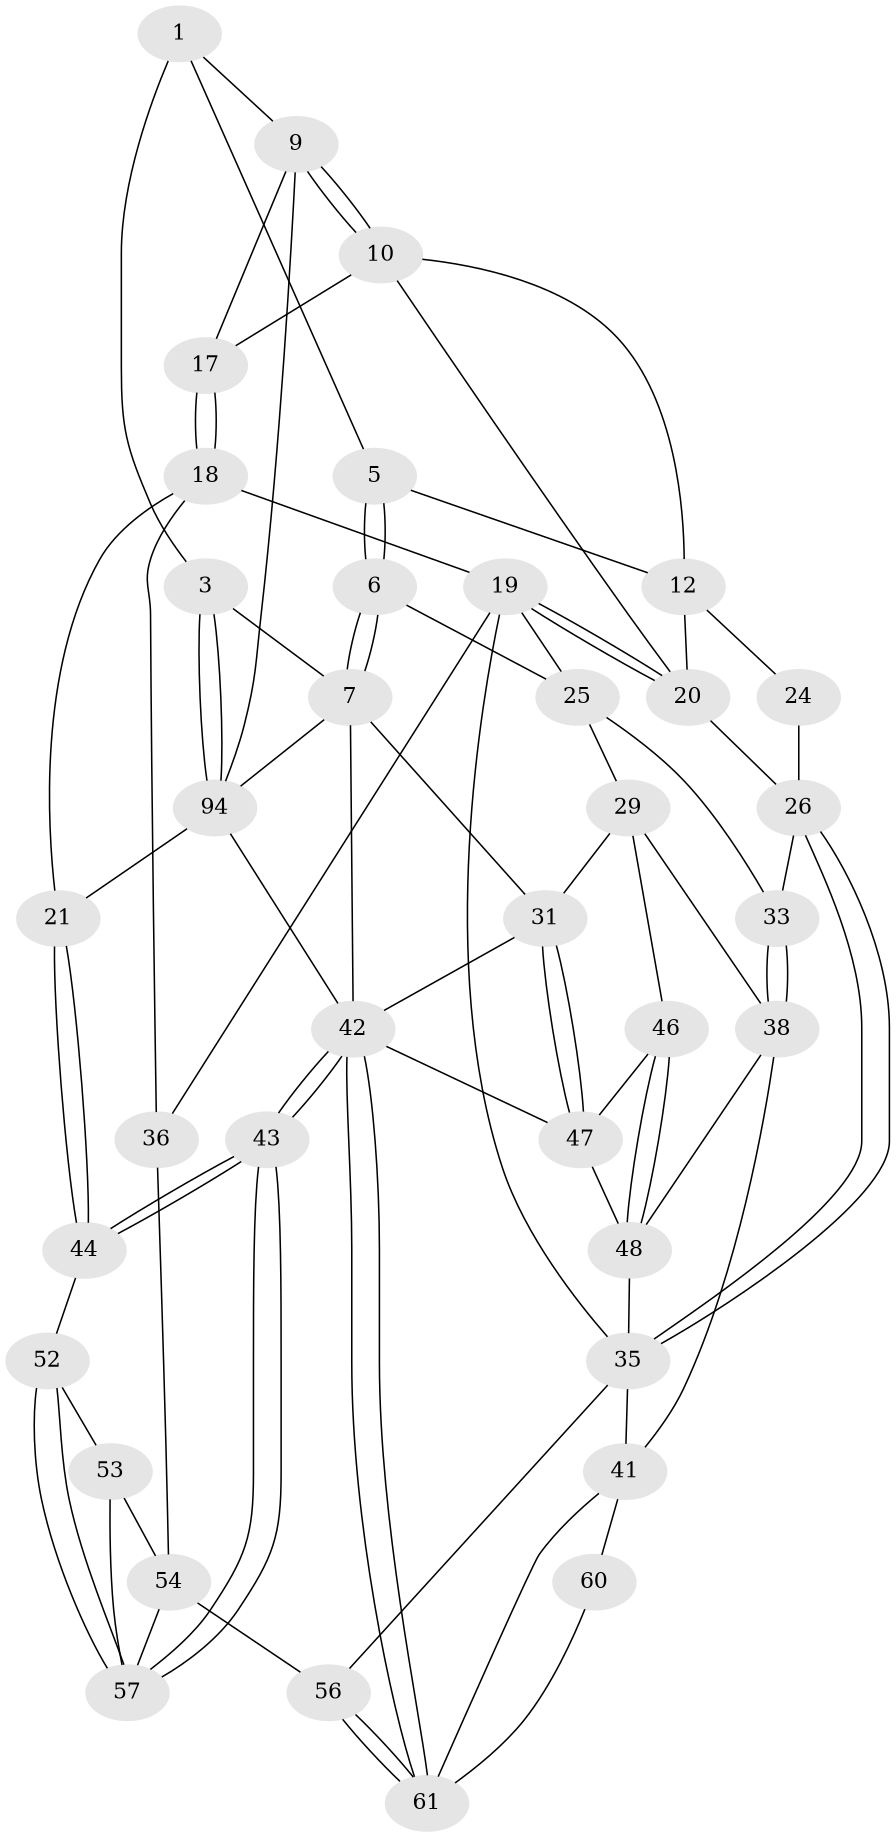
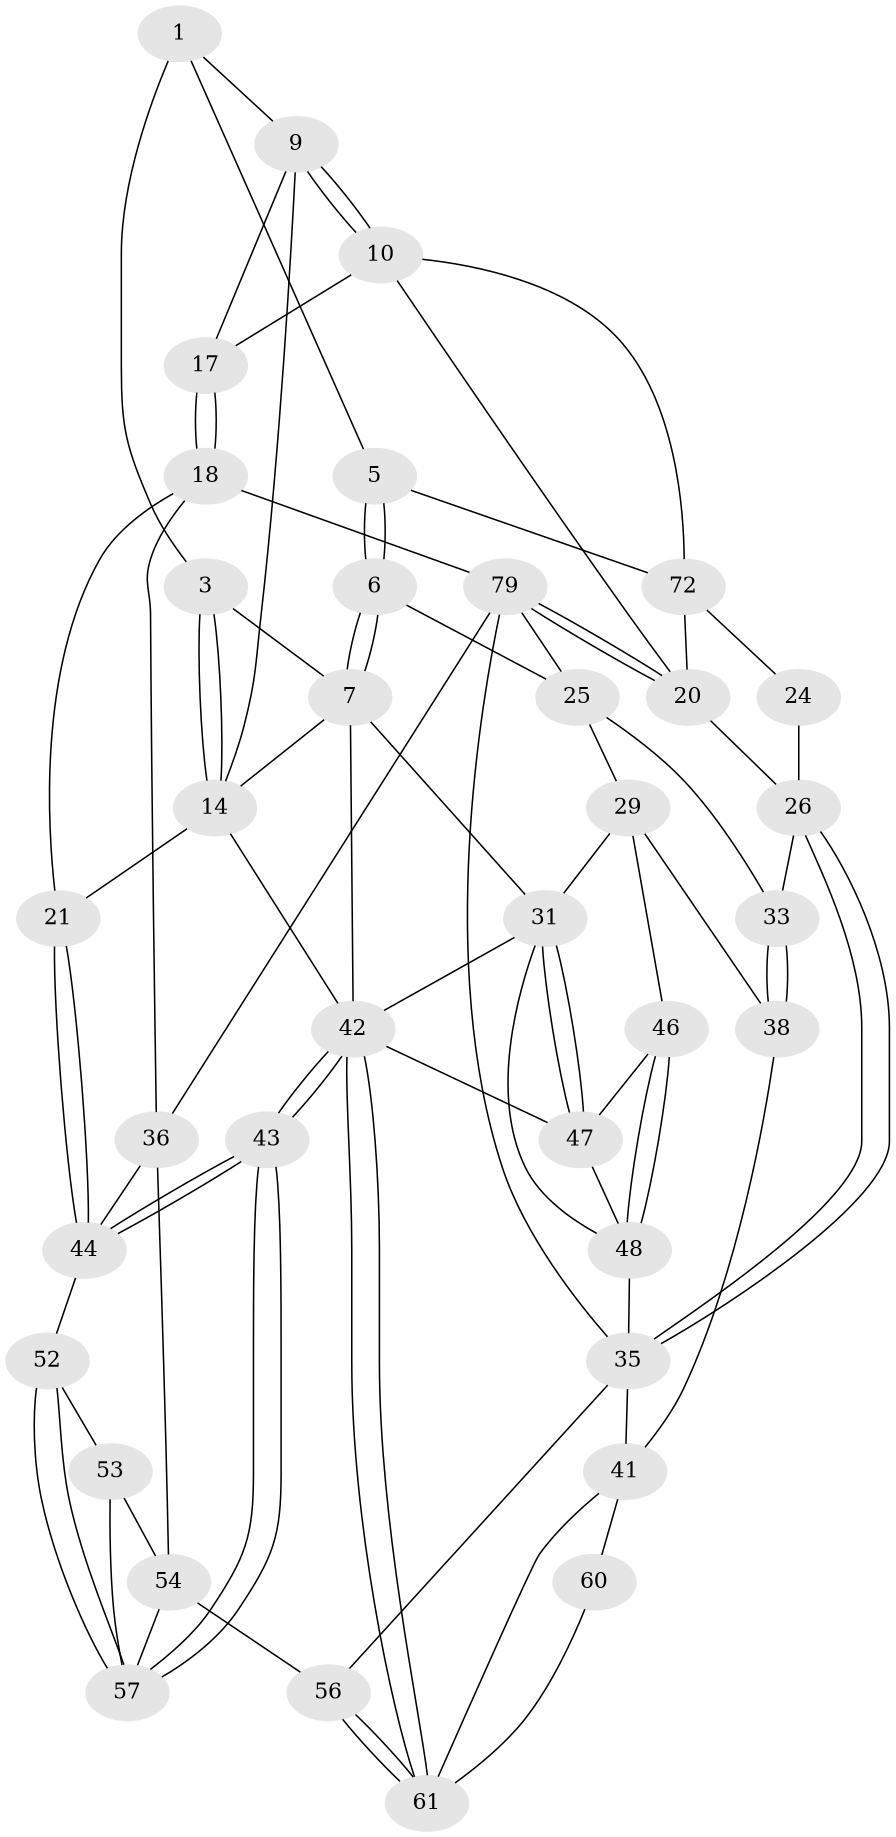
  graph {
    node [color=gray90 style=filled]
    1 [super="+2"]
    3 [super="+4"]
    5
    9 [super="+16"]
    7 [super="+8"]
-   14 [super="+15" label=94]
+   14 [super="+15"]
    6
-   12 [super="+13"]
+   12 [super="+13" label=72]
    10 [super="+11"]
    17
    31 [super="+32"]
    42 [super="+49"]
    21
    25 [super="+28"]
    20 [super="+23"]
    24
    29 [super="+30"]
    33
    47 [super="+50"]
    61 [super="+62"]
    43
    18 [super="+22"]
    26 [super="+27"]
    44 [super="+45"]
-   19 [super="+34"]
+   19 [super="+34" label=79]
    36 [super="+37"]
    35 [super="+40"]
    54 [super="+55"]
    41 [super="+59"]
    56
    52
    38 [super="+39"]
    46
    48 [super="+51"]
    60
    57 [super="+58"]
    53
    1 -- 3
    1 -- 5
    1 -- 9
    3 -- 7
    3 -- 14
    3 -- 14
    5 -- 6
    5 -- 6
    5 -- 12
    9 -- 14
    9 -- 10
    9 -- 10
    9 -- 17
    7 -- 14
    7 -- 31
    7 -- 42
    14 -- 42
    14 -- 21
    6 -- 7
    6 -- 7
    6 -- 25
    12 -- 20
    12 -- 24
    10 -- 12
    10 -- 17
    10 -- 20
    17 -- 18
    17 -- 18
    31 -- 42
    31 -- 47
    31 -- 47
    42 -- 47
    42 -- 61
    42 -- 61
    42 -- 43
    42 -- 43
    21 -- 44
    21 -- 44
    25 -- 29
    25 -- 33
    20 -- 26
    24 -- 26
    29 -- 31
    29 -- 38
    29 -- 46
    33 -- 38
    33 -- 38
    47 -- 48
    43 -- 44
    43 -- 44
    43 -- 57
    43 -- 57
    18 -- 21
    18 -- 19
    18 -- 36
    26 -- 33
    26 -- 35
    26 -- 35
    44 -- 52
    19 -- 25
    19 -- 20
    19 -- 20
    19 -- 36
    19 -- 35
+   36 -- 44
    36 -- 54
    35 -- 41
    35 -- 56
    54 -- 56
    54 -- 57
    41 -- 61
    41 -- 60
    56 -- 61
    56 -- 61
    52 -- 57
    52 -- 57
    52 -- 53
    38 -- 41
-   38 -- 48
+   31 -- 48
    46 -- 47
    46 -- 48
    46 -- 48
    48 -- 35
    60 -- 61
    53 -- 54
    53 -- 57
  }
